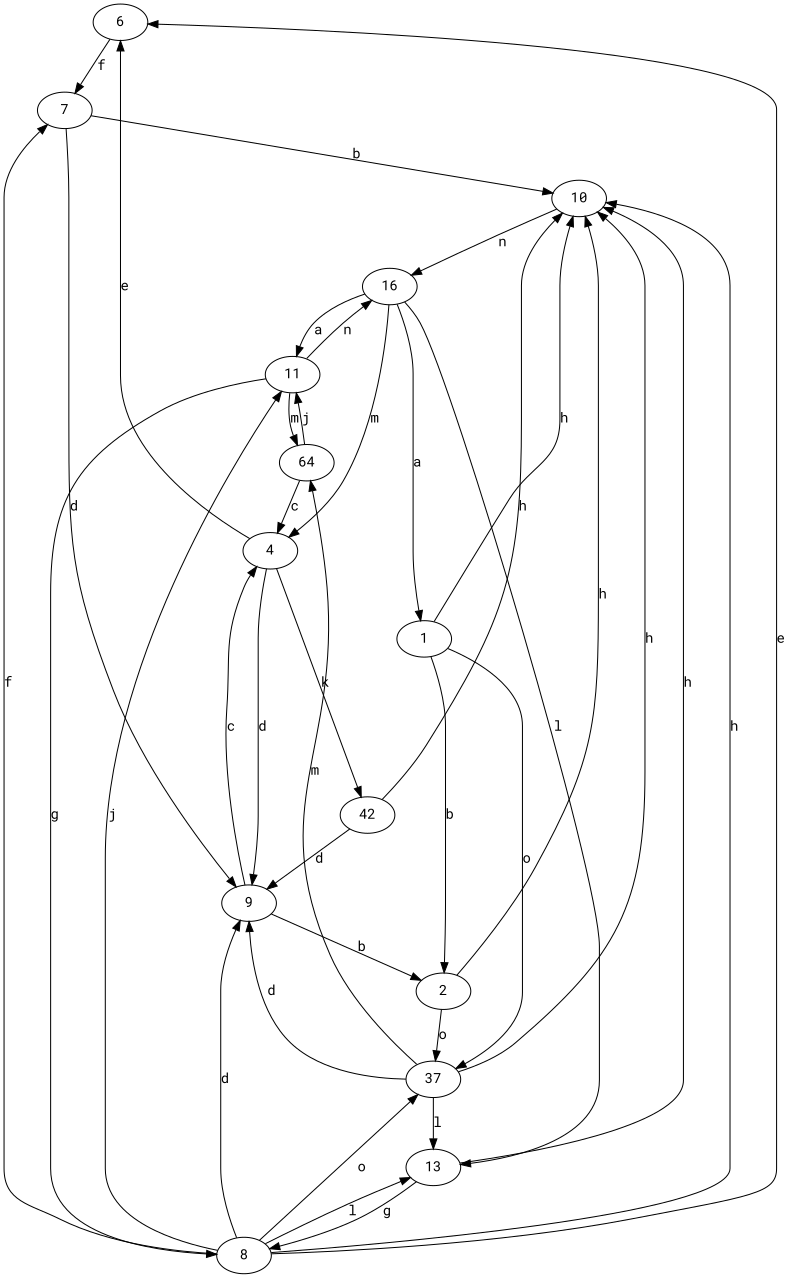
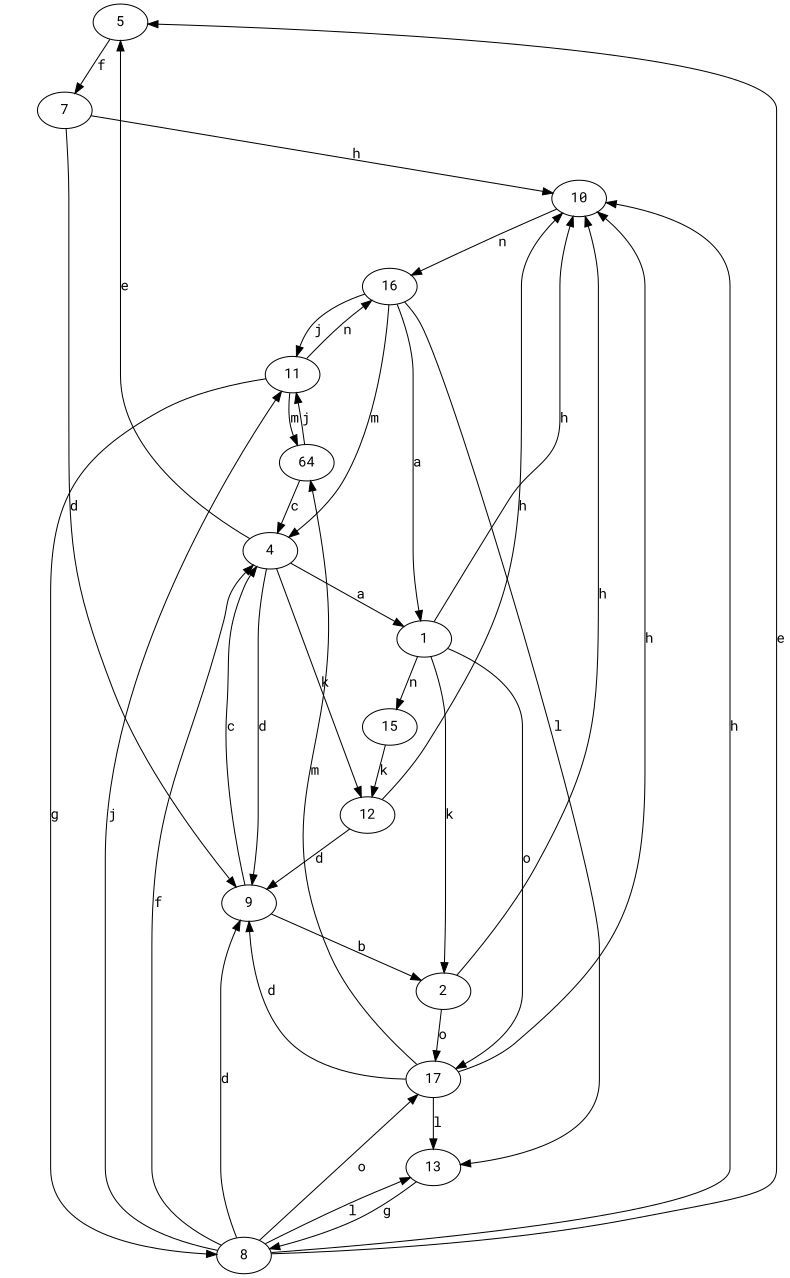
  strict digraph {
    fontname="Roboto Mono"
    node [fontname="Roboto Mono"]
    edge [fontname="Roboto Mono"]
-   6
+   6 [label=5]
    7
    n3 [label=64]
    11
    16
    8
    13
    10
    1
    2
-   17 [label=37]
-   12 [label=42]
+   15
+   17
+   12
    n14 [label=9]
    4
    6 -> 7 [label=f]
-   7 -> 10 [label=b]
+   7 -> 10 [label=h]
    7 -> n14 [label=d]
    n3 -> 11 [label=j]
    n3 -> 4 [label=c]
    11 -> n3 [label=m]
    11 -> 16 [label=n]
    11 -> 8 [label=g]
-   16 -> 11 [label=a]
+   16 -> 11 [label=j]
    16 -> 13 [label=l]
    16 -> 1 [label=a]
    16 -> 4 [label=m]
    8 -> 6 [label=e]
-   8 -> 7 [label=f]
+   8 -> 4 [label=f]
    8 -> 11 [label=j]
    8 -> 13 [label=l]
    8 -> 10 [label=h]
    8 -> 17 [label=o]
    8 -> n14 [label=d]
    13 -> 8 [label=g]
-   13 -> 10 [label=h]
    10 -> 16 [label=n]
    1 -> 10 [label=h]
-   1 -> 2 [label=b]
+   1 -> 2 [label=k]
+   1 -> 15 [label=n]
    1 -> 17 [label=o]
    2 -> 10 [label=h]
    2 -> 17 [label=o]
+   15 -> 12 [label=k]
    17 -> n3 [label=m]
    17 -> 13 [label=l]
    17 -> 10 [label=h]
    17 -> n14 [label=d]
    12 -> 10 [label=h]
    12 -> n14 [label=d]
    n14 -> 2 [label=b]
    n14 -> 4 [label=c]
    4 -> 6 [label=e]
+   4 -> 1 [label=a]
    4 -> 12 [label=k]
    4 -> n14 [label=d]
  }
